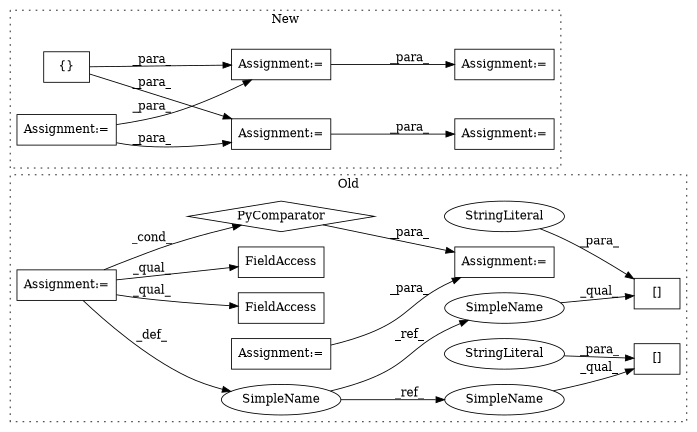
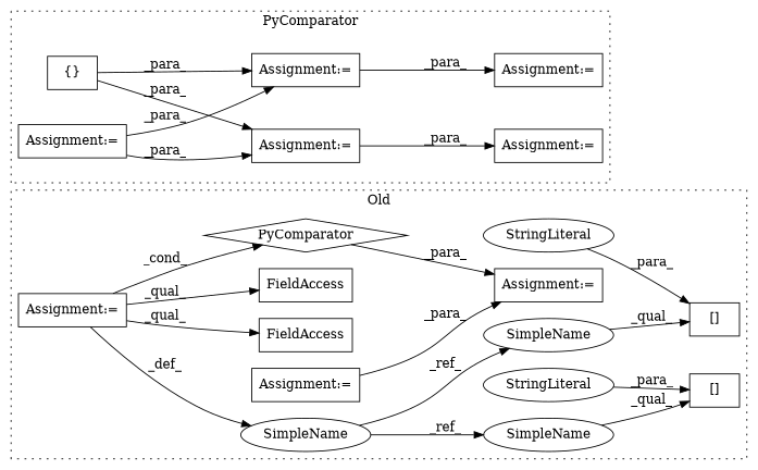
  digraph {
    rankdir=LR
    node [a=7 l=1 shape=box]
    n1 [a=2 l="17,1" label="[]" s="1483,1508"]
    n2 [a=45 l=8 label=StringLiteral s=1500 shape=ellipse]
    n3 [label="Assignment:=" s=585]
    n4 [a=2 l="17,1" label="[]" s="1628,1652"]
    n5 [a=45 l=7 label=StringLiteral s=1645 shape=ellipse]
    n6 [a=42 l=16 label=SimpleName s=569 shape=ellipse]
    n7 [a=22 l=9 label=FieldAccess s=1402]
    n8 [a=22 l=9 label=FieldAccess s=1547]
    n9 [label="Assignment:=" s=1375]
    n10 [a=113 l=44 label=PyComparator s=1618 shape=diamond]
    n11 [l=40 label="Assignment:=" s=1775]
    n12 [a=42 l=16 label=SimpleName s=1628 shape=ellipse]
    n13 [a=42 l=16 label=SimpleName s=1483 shape=ellipse]
    n14 [a=4 l="1,1" label="{}" s="1075,1179"]
    n15 [l=32 label="Assignment:=" s=1978]
    n16 [label="Assignment:=" s=824]
    n17 [label="Assignment:=" s=1772]
    n18 [l=39 label="Assignment:=" s=2102]
    n19 [label="Assignment:=" s=1840]
    subgraph cluster_1 {
      label=Old
      style=dotted
      n1
      n2
      n3
      n4
      n5
      n6
      n7
      n8
      n9
      n10
      n11
      n12
      n13
    }
    subgraph cluster_2 {
-     label=New
+     label=PyComparator
      style=dotted
      n14
      n15
      n16
      n17
      n18
      n19
    }
    n2 -> n1 [label=_para_]
    n3 -> n6 [label=_def_]
    n3 -> n7 [label=_qual_]
    n3 -> n8 [label=_qual_]
    n3 -> n10 [label=_cond_]
    n5 -> n4 [label=_para_]
    n6 -> n12 [label=_ref_]
    n6 -> n13 [label=_ref_]
    n10 -> n9 [label=_para_]
    n11 -> n9 [label=_para_]
    n12 -> n4 [label=_qual_]
    n13 -> n1 [label=_qual_]
    n14 -> n17 [label=_para_]
    n14 -> n19 [label=_para_]
    n16 -> n17 [label=_para_]
    n16 -> n19 [label=_para_]
    n17 -> n15 [label=_para_]
    n19 -> n18 [label=_para_]
  }
